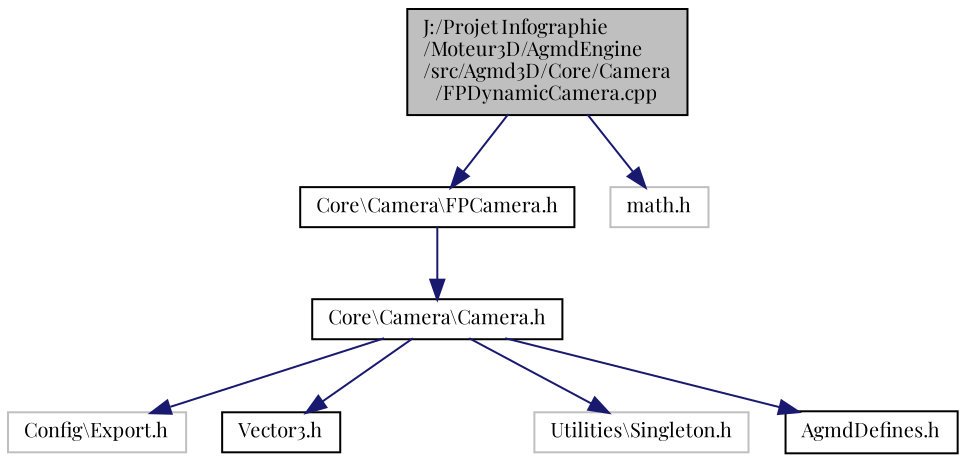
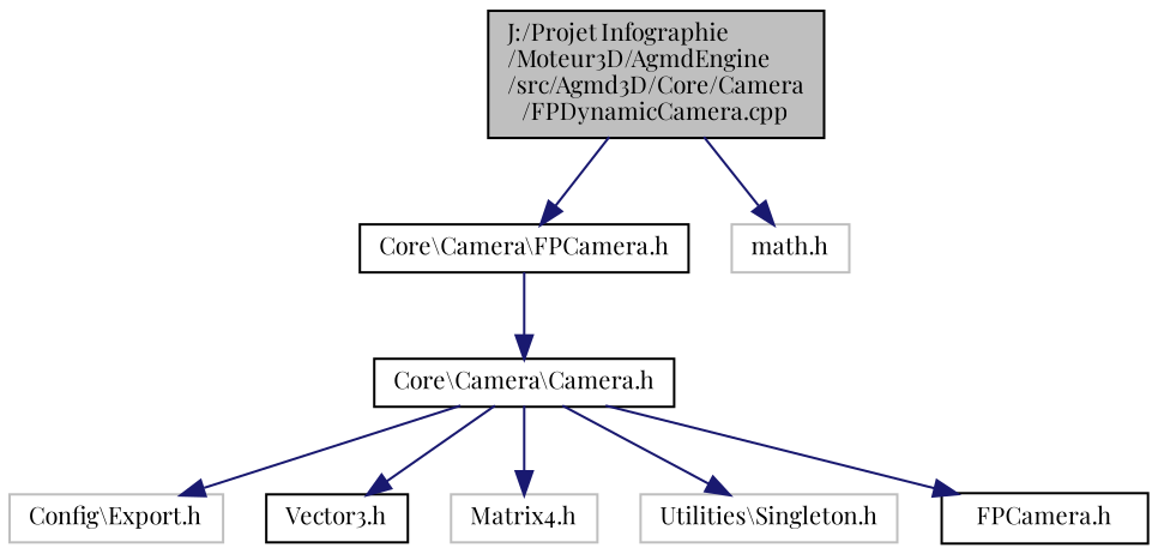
  digraph {
    fontname="Playfair Display"
    node [color=black fillcolor=white fontname="Playfair Display" fontsize=10 shape=record style=filled]
    edge [color=midnightblue fontname="Playfair Display" fontsize=10 labelfontname=Helvetica labelfontsize=10 style=solid]
    n1 [fillcolor=grey75 fontcolor=black height=0.2 label="J:/Projet Infographie\l/Moteur3D/AgmdEngine\l/src/Agmd3D/Core/Camera\l/FPDynamicCamera.cpp" width=0.4]
    n2 [height=0.2 label="Core\\Camera\\FPCamera.h" width=0.4]
    n3 [color=grey75 height=0.2 label="math.h" width=0.4]
    n4 [height=0.2 label="Core\\Camera\\Camera.h" width=0.4]
    n5 [color=grey75 height=0.2 label="Config\\Export.h" width=0.4]
    n6 [height=0.2 label="Vector3.h" width=0.4]
+   n7 [color=grey75 height=0.2 label="Matrix4.h" width=0.4]
    n8 [color=grey75 height=0.2 label="Utilities\\Singleton.h" width=0.4]
-   n9 [height=0.2 label="AgmdDefines.h" width=0.4]
+   n9 [height=0.2 label="FPCamera.h" width=0.4]
    n1 -> n2
    n1 -> n3
    n2 -> n4
    n4 -> n5
    n4 -> n6
+   n4 -> n7
    n4 -> n8
    n4 -> n9
  }
